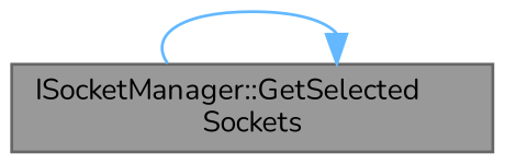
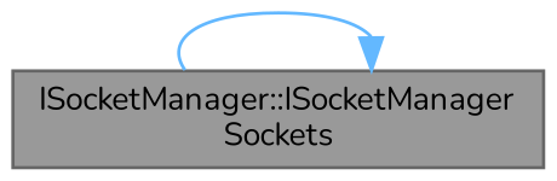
  digraph {
    rankdir=LR
    fontname=Nunito
-   n1 [color=gray40 fillcolor=grey60 fontcolor=black fontname=Nunito fontsize=10 height=0.2 label="ISocketManager::GetSelected\lSockets" shape=box style=filled width=0.4]
+   n1 [color=gray40 fillcolor=grey60 fontcolor=black fontname=Nunito fontsize=10 height=0.2 label="ISocketManager::ISocketManager\lSockets" shape=box style=filled width=0.4]
    n1 -> n1 [color=steelblue1 fontname=Nunito fontsize=10 labelfontname=Helvetica labelfontsize=10 style=solid]
  }
